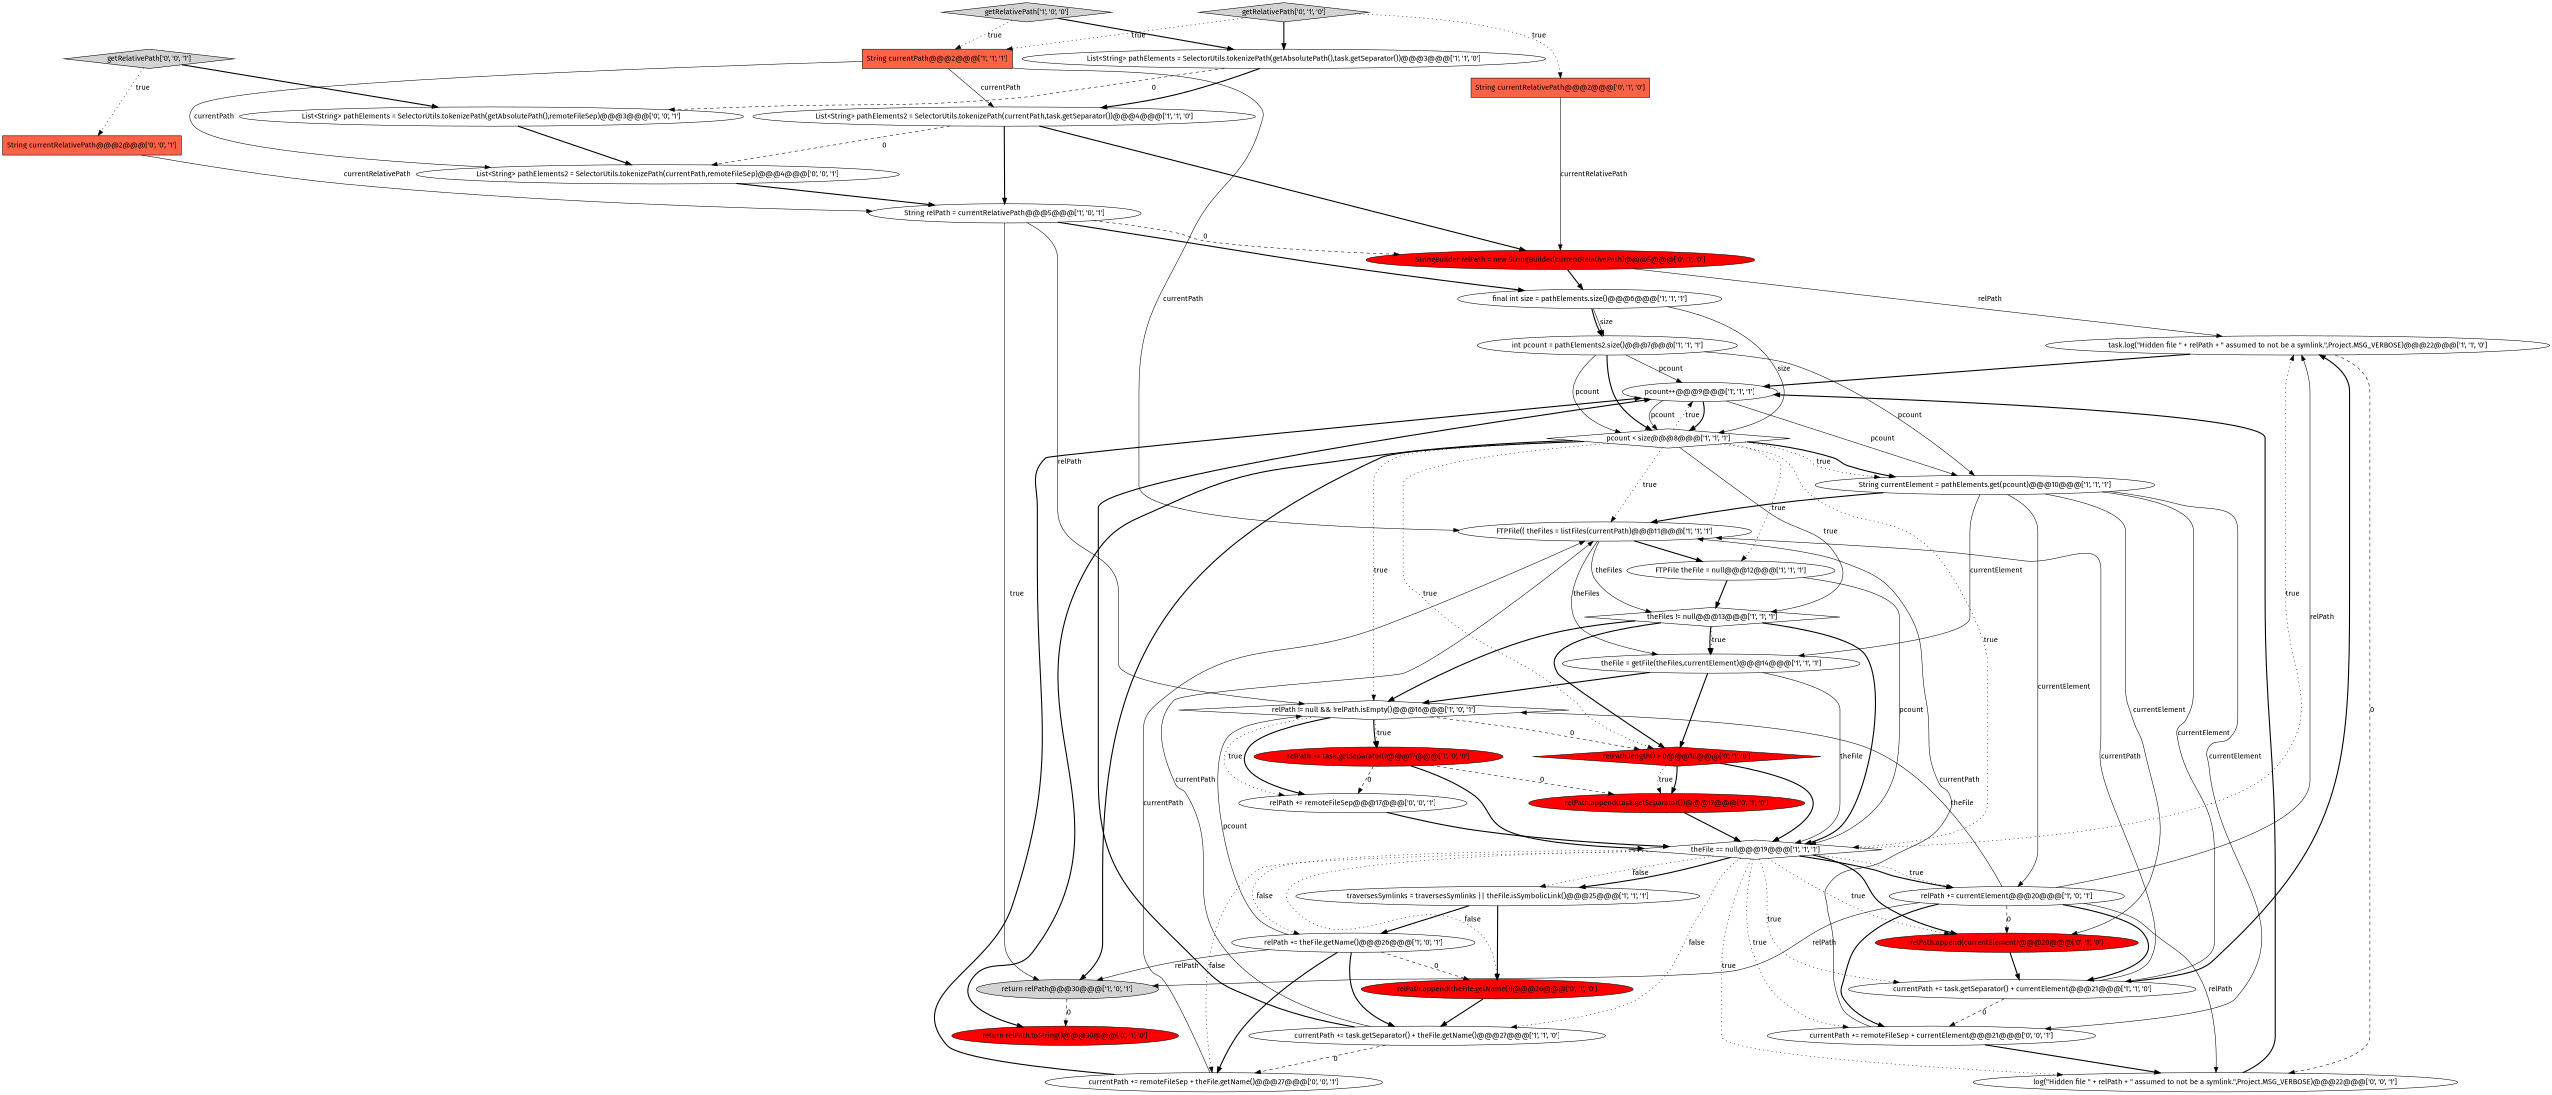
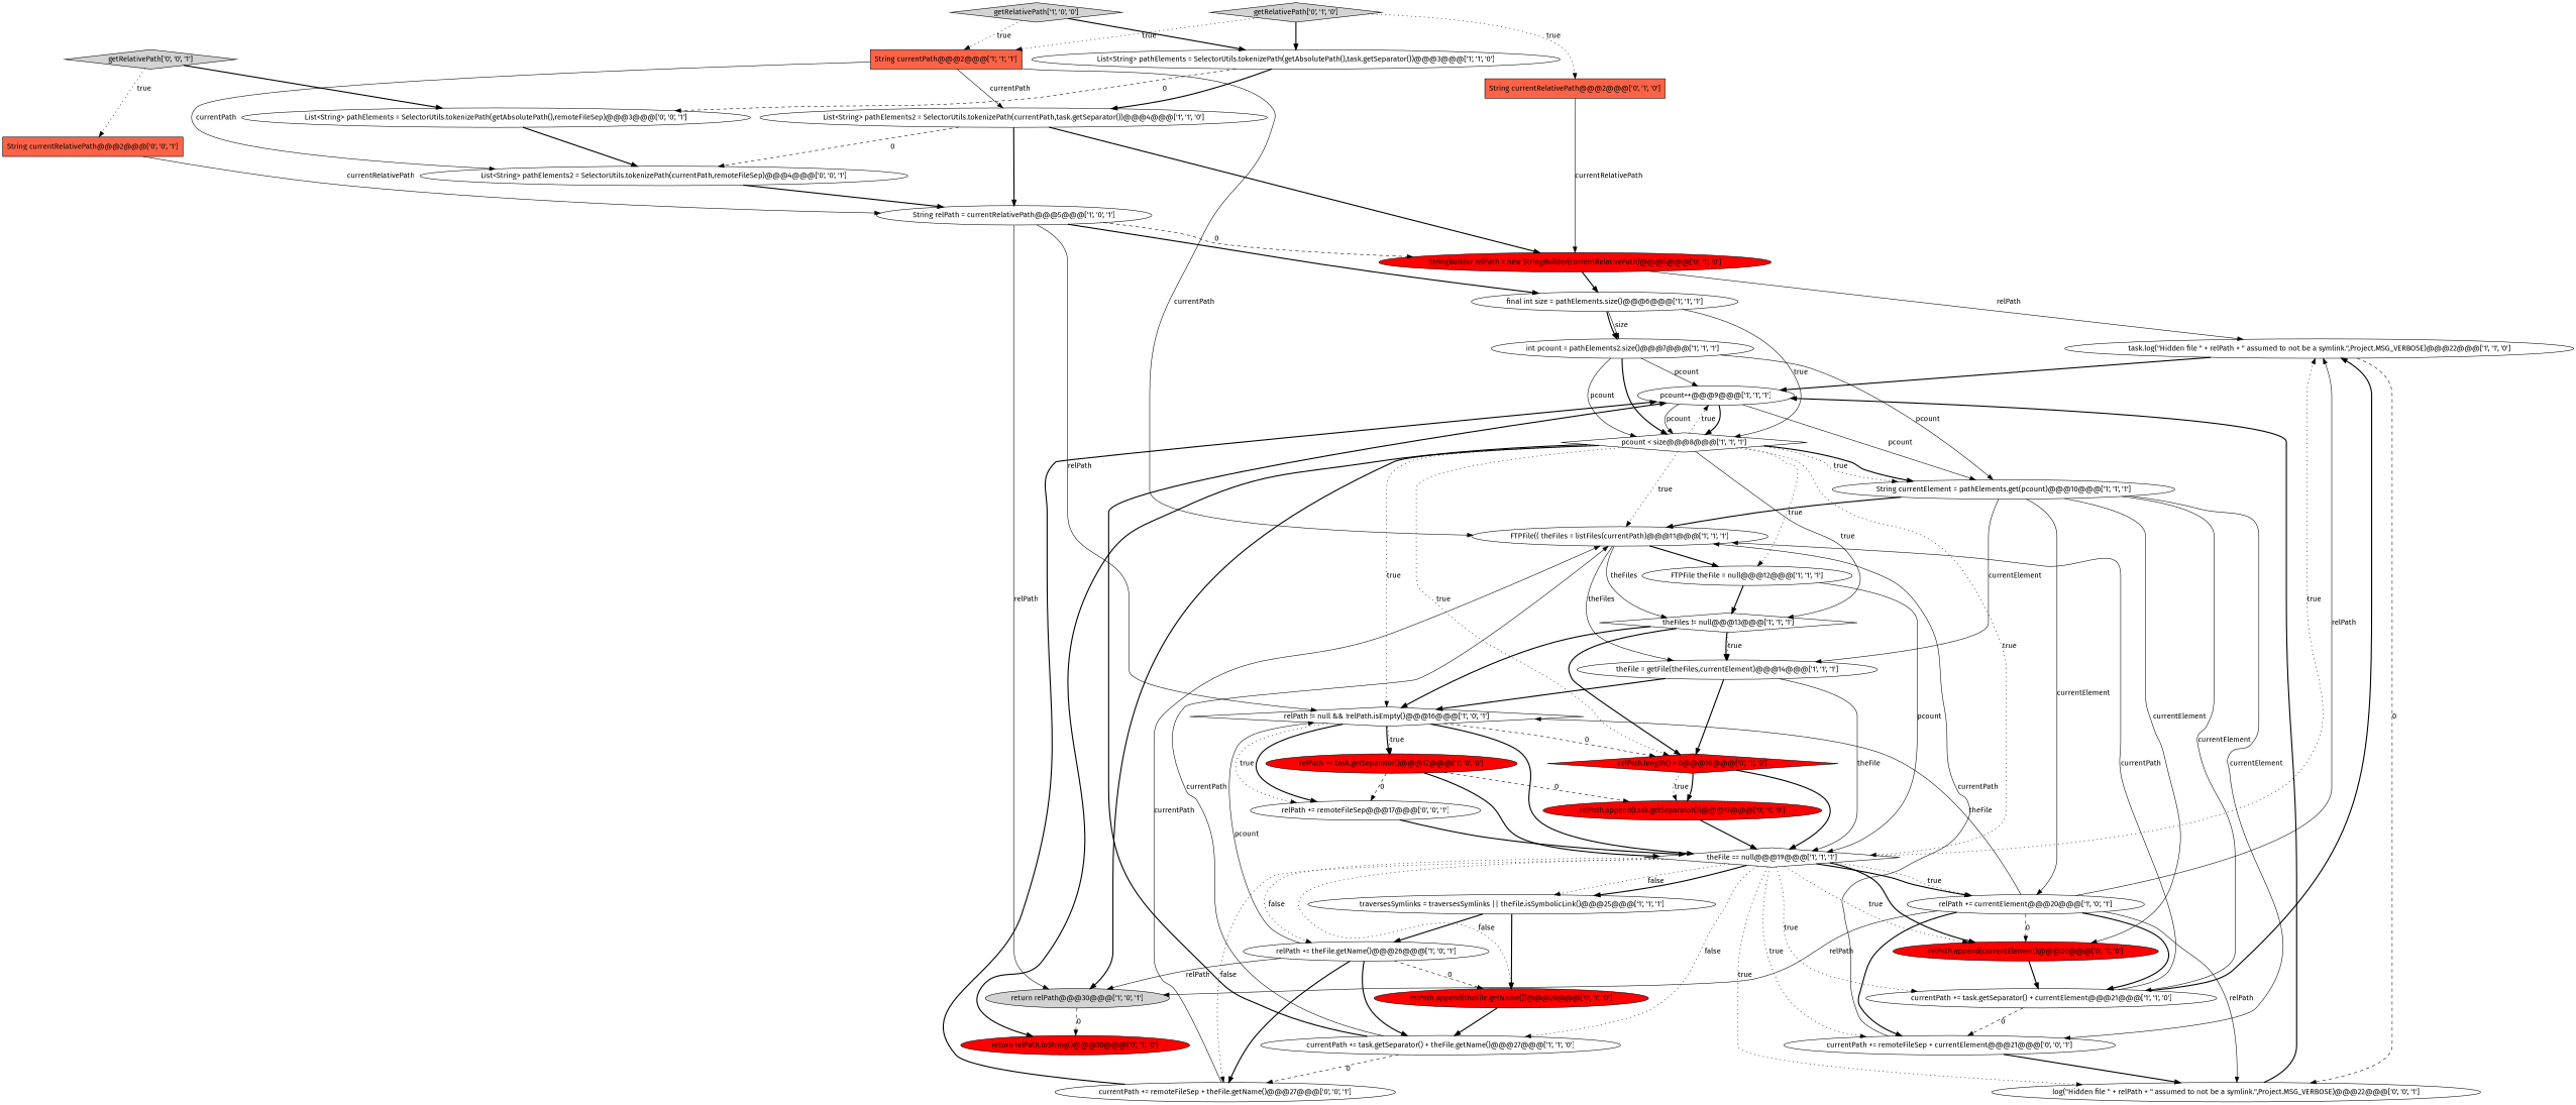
  digraph {
    fontname="Fira Sans"
    node [fillcolor=white fontname="Fira Sans" shape=ellipse style=filled]
    edge [fontname="Fira Sans" style=bold]
    n1 [fillcolor=red label="StringBuilder relPath = new StringBuilder(currentRelativePath)@@@5@@@['0', '1', '0']"]
    n2 [label="task.log(\"Hidden file \" + relPath + \" assumed to not be a symlink.\",Project.MSG_VERBOSE)@@@22@@@['1', '1', '0']"]
    n3 [label="final int size = pathElements.size()@@@6@@@['1', '1', '1']"]
    n4 [label="pcount++@@@9@@@['1', '1', '1']"]
    n5 [label="log(\"Hidden file \" + relPath + \" assumed to not be a symlink.\",Project.MSG_VERBOSE)@@@22@@@['0', '0', '1']"]
    n6 [label="pcount < size@@@8@@@['1', '1', '1']" shape=diamond]
    n7 [label="int pcount = pathElements2.size()@@@7@@@['1', '1', '1']"]
    n8 [fillcolor=lightgray label="getRelativePath['0', '1', '0']" shape=diamond]
    n9 [fillcolor=tomato label="String currentPath@@@2@@@['1', '1', '1']" shape=box]
    n10 [fillcolor=tomato label="String currentRelativePath@@@2@@@['0', '1', '0']" shape=box]
    n11 [label="List<String> pathElements = SelectorUtils.tokenizePath(getAbsolutePath(),task.getSeparator())@@@3@@@['1', '1', '0']"]
    n12 [label="List<String> pathElements2 = SelectorUtils.tokenizePath(currentPath,remoteFileSep)@@@4@@@['0', '0', '1']"]
    n13 [label="FTPFile(( theFiles = listFiles(currentPath)@@@11@@@['1', '1', '1']"]
    n14 [label="List<String> pathElements2 = SelectorUtils.tokenizePath(currentPath,task.getSeparator())@@@4@@@['1', '1', '0']"]
    n15 [label="List<String> pathElements = SelectorUtils.tokenizePath(getAbsolutePath(),remoteFileSep)@@@3@@@['0', '0', '1']"]
    n16 [fillcolor=red label="relPath.append(theFile.getName())@@@26@@@['0', '1', '0']"]
    n17 [label="currentPath += task.getSeparator() + theFile.getName()@@@27@@@['1', '1', '0']"]
    n18 [label="currentPath += remoteFileSep + theFile.getName()@@@27@@@['0', '0', '1']"]
    n19 [label="String relPath = currentRelativePath@@@5@@@['1', '0', '1']"]
    n20 [label="theFiles != null@@@13@@@['1', '1', '1']" shape=diamond]
    n21 [label="theFile = getFile(theFiles,currentElement)@@@14@@@['1', '1', '1']"]
    n22 [label="FTPFile theFile = null@@@12@@@['1', '1', '1']"]
    n23 [label="relPath != null && !relPath.isEmpty()@@@16@@@['1', '0', '1']" shape=diamond]
    n24 [fillcolor=red label="relPath.length() > 0@@@16@@@['0', '1', '0']" shape=diamond]
    n25 [label="theFile == null@@@19@@@['1', '1', '1']" shape=diamond]
    n26 [label="relPath += remoteFileSep@@@17@@@['0', '0', '1']"]
    n27 [fillcolor=red label="relPath += task.getSeparator()@@@17@@@['1', '0', '0']"]
    n28 [fillcolor=red label="relPath.append(task.getSeparator())@@@17@@@['0', '1', '0']"]
    n29 [fillcolor=lightgray label="return relPath@@@30@@@['1', '0', '1']"]
    n30 [fillcolor=red label="return relPath.toString()@@@30@@@['0', '1', '0']"]
    n31 [label="relPath += currentElement@@@20@@@['1', '0', '1']"]
    n32 [label="currentPath += remoteFileSep + currentElement@@@21@@@['0', '0', '1']"]
    n33 [fillcolor=red label="relPath.append(currentElement)@@@20@@@['0', '1', '0']"]
    n34 [label="currentPath += task.getSeparator() + currentElement@@@21@@@['1', '1', '0']"]
    n35 [label="traversesSymlinks = traversesSymlinks || theFile.isSymbolicLink()@@@25@@@['1', '1', '1']"]
    n36 [label="relPath += theFile.getName()@@@26@@@['1', '0', '1']"]
    n37 [label="String currentElement = pathElements.get(pcount)@@@10@@@['1', '1', '1']"]
    n38 [fillcolor=lightgray label="getRelativePath['1', '0', '0']" shape=diamond]
    n39 [fillcolor=lightgray label="getRelativePath['0', '0', '1']" shape=diamond]
    n40 [fillcolor=tomato label="String currentRelativePath@@@2@@@['0', '0', '1']" shape=box]
    n1 -> n2 [label=relPath style=solid]
    n1 -> n3
    n2 -> n4
    n2 -> n5 [label=0 style=dashed]
-   n3 -> n6 [label=size style=solid]
+   n3 -> n6 [label=true style=solid]
    n3 -> n7 [label=size style=solid]
    n3 -> n7
    n4 -> n6
    n4 -> n6 [label=pcount style=solid]
    n4 -> n37 [label=pcount style=solid]
    n5 -> n4
    n6 -> n4 [label=true style=dotted]
    n6 -> n13 [label=true style=dotted]
    n6 -> n20 [label=true style=solid]
    n6 -> n22 [label=true style=dotted]
    n6 -> n23 [label=true style=dotted]
    n6 -> n24 [label=true style=dotted]
    n6 -> n25 [label=true style=dotted]
    n6 -> n29
    n6 -> n30
    n6 -> n37
    n6 -> n37 [label=true style=dotted]
    n7 -> n4 [label=pcount style=solid]
    n7 -> n6 [label=pcount style=solid]
    n7 -> n6
    n7 -> n37 [label=pcount style=solid]
    n8 -> n9 [label=true style=dotted]
    n8 -> n10 [label=true style=dotted]
    n8 -> n11
    n9 -> n12 [label=currentPath style=solid]
    n9 -> n13 [label=currentPath style=solid]
    n9 -> n14 [label=currentPath style=solid]
    n10 -> n1 [label=currentRelativePath style=solid]
    n11 -> n14
    n11 -> n15 [label=0 style=dashed]
    n12 -> n19
    n13 -> n20 [label=theFiles style=solid]
    n13 -> n21 [label=theFiles style=solid]
    n13 -> n22
    n14 -> n1
    n14 -> n12 [label=0 style=dashed]
    n14 -> n19
    n15 -> n12
    n16 -> n17
    n17 -> n4
    n17 -> n13 [label=currentPath style=solid]
    n17 -> n18 [label=0 style=dashed]
    n18 -> n4
    n18 -> n13 [label=currentPath style=solid]
    n19 -> n1 [label=0 style=dashed]
    n19 -> n3
    n19 -> n23 [label=relPath style=solid]
-   n19 -> n29 [label=true style=solid]
+   n19 -> n29 [label=relPath style=solid]
    n20 -> n21 [label=true style=dotted]
    n20 -> n21
    n20 -> n23
    n20 -> n24
    n21 -> n23
    n21 -> n24
    n21 -> n25 [label=theFile style=solid]
    n22 -> n20
    n22 -> n25 [label=pcount style=solid]
    n23 -> n24 [label=0 style=dashed]
-   n20 -> n25
+   n23 -> n25
    n23 -> n26
    n23 -> n26 [label=true style=dotted]
    n23 -> n27
    n23 -> n27 [label=true style=dotted]
    n24 -> n25
    n24 -> n28
    n24 -> n28 [label=true style=dotted]
    n25 -> n2 [label=true style=dotted]
    n25 -> n5 [label=true style=dotted]
    n25 -> n16 [label=false style=dotted]
    n25 -> n17 [label=false style=dotted]
    n25 -> n18 [label=false style=dotted]
    n25 -> n31
    n25 -> n31 [label=true style=dotted]
    n25 -> n32 [label=true style=dotted]
    n25 -> n33
    n25 -> n33 [label=true style=dotted]
    n25 -> n34 [label=true style=dotted]
    n25 -> n35 [label=false style=dotted]
    n25 -> n35
    n25 -> n36 [label=false style=dotted]
    n26 -> n25
    n27 -> n25
    n27 -> n26 [label=0 style=dashed]
    n27 -> n28 [label=0 style=dashed]
    n28 -> n25
    n29 -> n30 [label=0 style=dashed]
    n31 -> n2 [label=relPath style=solid]
    n31 -> n5 [label=relPath style=solid]
    n31 -> n23 [label=theFile style=solid]
    n31 -> n29 [label=relPath style=solid]
    n31 -> n32
    n31 -> n33 [label=0 style=dashed]
    n31 -> n34
    n32 -> n5
    n32 -> n13 [label=currentPath style=solid]
    n33 -> n34
    n34 -> n2
    n34 -> n13 [label=currentPath style=solid]
    n34 -> n32 [label=0 style=dashed]
    n35 -> n16
    n35 -> n36
    n36 -> n16 [label=0 style=dashed]
    n36 -> n17
    n36 -> n18
    n36 -> n23 [label=pcount style=solid]
    n36 -> n29 [label=relPath style=solid]
    n37 -> n13
    n37 -> n21 [label=currentElement style=solid]
    n37 -> n31 [label=currentElement style=solid]
    n37 -> n32 [label=currentElement style=solid]
    n37 -> n33 [label=currentElement style=solid]
    n37 -> n34 [label=currentElement style=solid]
    n38 -> n9 [label=true style=dotted]
    n38 -> n11
    n39 -> n15
    n39 -> n40 [label=true style=dotted]
    n40 -> n19 [label=currentRelativePath style=solid]
  }
